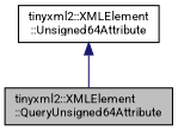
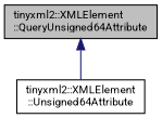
  digraph {
    rankdir=TB
    fontname=Roboto
    node [color=black fontname=Roboto fontsize=10 shape=record style=filled]
    n1 [fillcolor=grey75 fontcolor=black height=0.2 label="tinyxml2::XMLElement\l::QueryUnsigned64Attribute" width=0.4]
    n2 [fillcolor=white height=0.2 label="tinyxml2::XMLElement\l::Unsigned64Attribute" width=0.4]
-   n2 -> n1 [color=midnightblue dir=back fontname=Roboto fontsize=10 labelfontname=Helvetica labelfontsize=10 style=solid]
+   n1 -> n2 [color=midnightblue dir=back fontname=Roboto fontsize=10 labelfontname=Helvetica labelfontsize=10 style=solid]
  }
